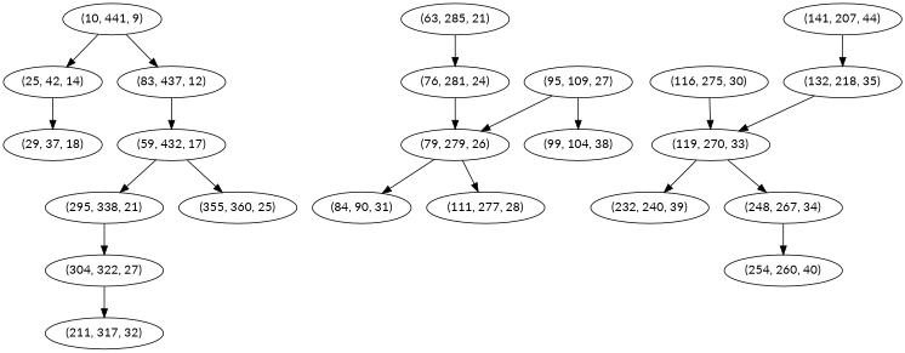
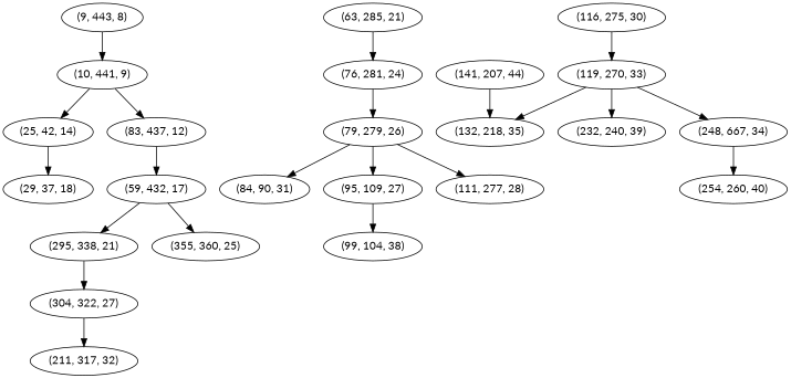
  digraph {
    fontname=Lato
    node [fontname=Lato]
    edge [fontname=Lato]
+   "(9, 443, 8)"
    "(10, 441, 9)"
    "(25, 42, 14)"
    n4 [label="(83, 437, 12)"]
    "(29, 37, 18)"
    "(59, 432, 17)"
    "(295, 338, 21)"
    "(355, 360, 25)"
    "(63, 285, 21)"
    "(76, 281, 24)"
    "(304, 322, 27)"
    "(79, 279, 26)"
    "(84, 90, 31)"
    "(95, 109, 27)"
    "(111, 277, 28)"
    n16 [label="(99, 104, 38)"]
    "(116, 275, 30)"
    "(119, 270, 33)"
    "(132, 218, 35)"
    "(232, 240, 39)"
-   "(248, 267, 34)"
+   "(248, 267, 34)" [label="(248, 667, 34)"]
    "(254, 260, 40)"
    "(141, 207, 44)"
    n24 [label="(211, 317, 32)"]
+   "(9, 443, 8)" -> "(10, 441, 9)"
    "(10, 441, 9)" -> "(25, 42, 14)"
    "(10, 441, 9)" -> n4
    "(25, 42, 14)" -> "(29, 37, 18)"
    n4 -> "(59, 432, 17)"
    "(59, 432, 17)" -> "(295, 338, 21)"
    "(59, 432, 17)" -> "(355, 360, 25)"
    "(295, 338, 21)" -> "(304, 322, 27)"
    "(63, 285, 21)" -> "(76, 281, 24)"
    "(76, 281, 24)" -> "(79, 279, 26)"
    "(304, 322, 27)" -> n24
    "(79, 279, 26)" -> "(84, 90, 31)"
-   "(95, 109, 27)" -> "(79, 279, 26)"
+   "(79, 279, 26)" -> "(95, 109, 27)"
    "(79, 279, 26)" -> "(111, 277, 28)"
    "(95, 109, 27)" -> n16
    "(116, 275, 30)" -> "(119, 270, 33)"
-   "(132, 218, 35)" -> "(119, 270, 33)"
+   "(119, 270, 33)" -> "(132, 218, 35)"
    "(119, 270, 33)" -> "(232, 240, 39)"
    "(119, 270, 33)" -> "(248, 267, 34)"
    "(248, 267, 34)" -> "(254, 260, 40)"
    "(141, 207, 44)" -> "(132, 218, 35)"
  }
